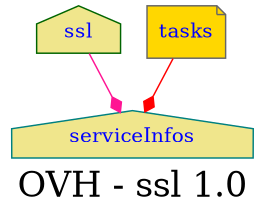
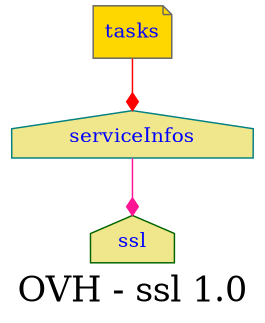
  digraph {
    fontsize=24
    label="OVH - ssl 1.0"
    splines=true
    node [fillcolor=khaki fontcolor=blue shape=house style=filled]
    edge [arrowhead=diamond arrowtail=none fontcolor=blue]
    ssl [color=darkgreen]
    serviceInfos [color=teal]
    tasks [color=gray40 fillcolor=gold shape=note]
-   ssl -> serviceInfos [color=deeppink]
+   serviceInfos -> ssl [color=deeppink]
    tasks -> serviceInfos [color=red]
  }
